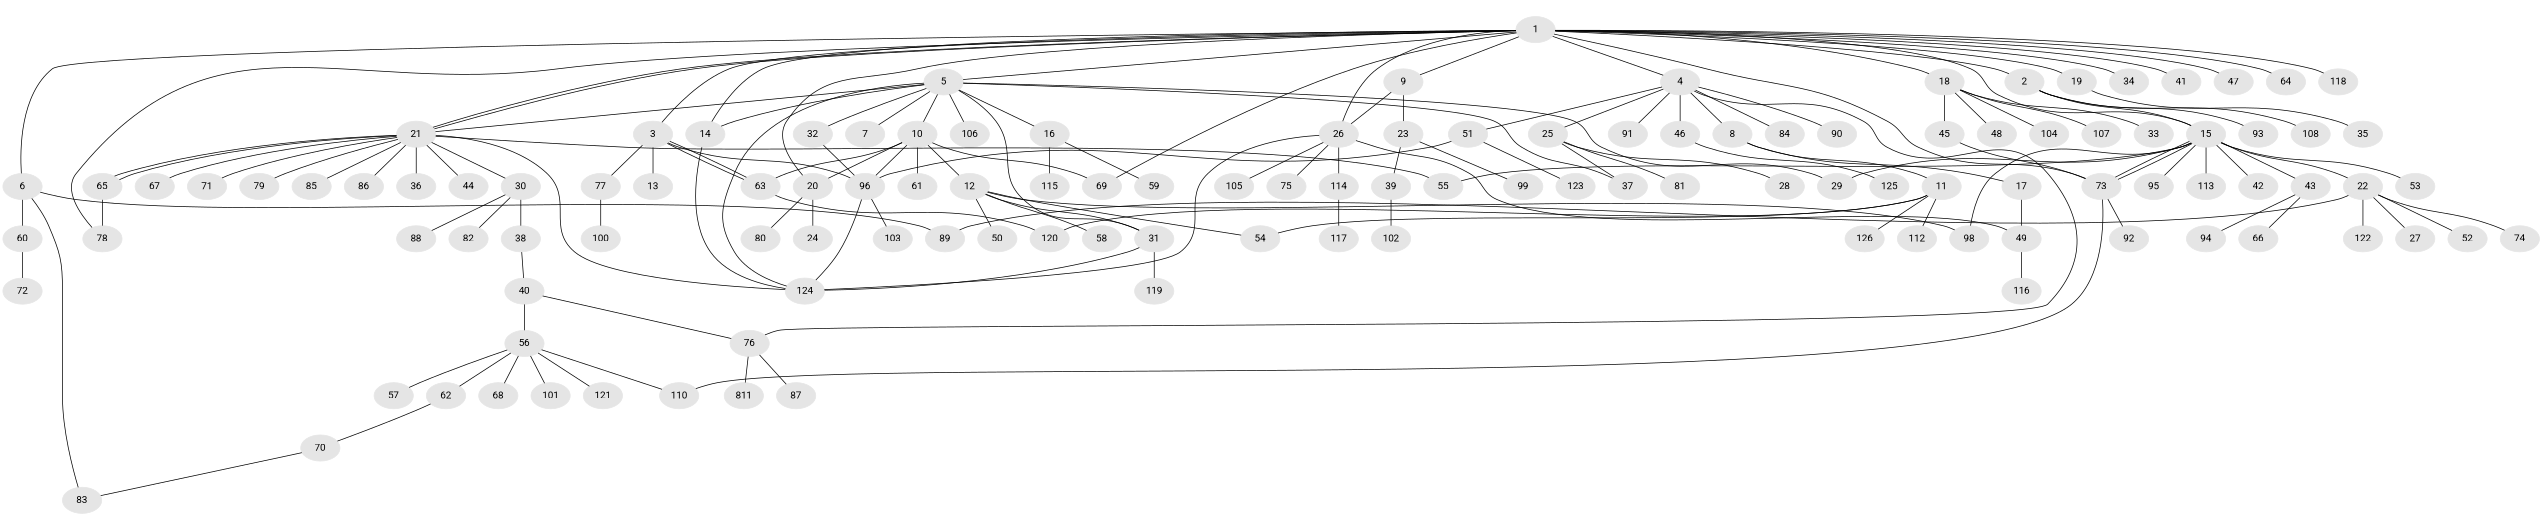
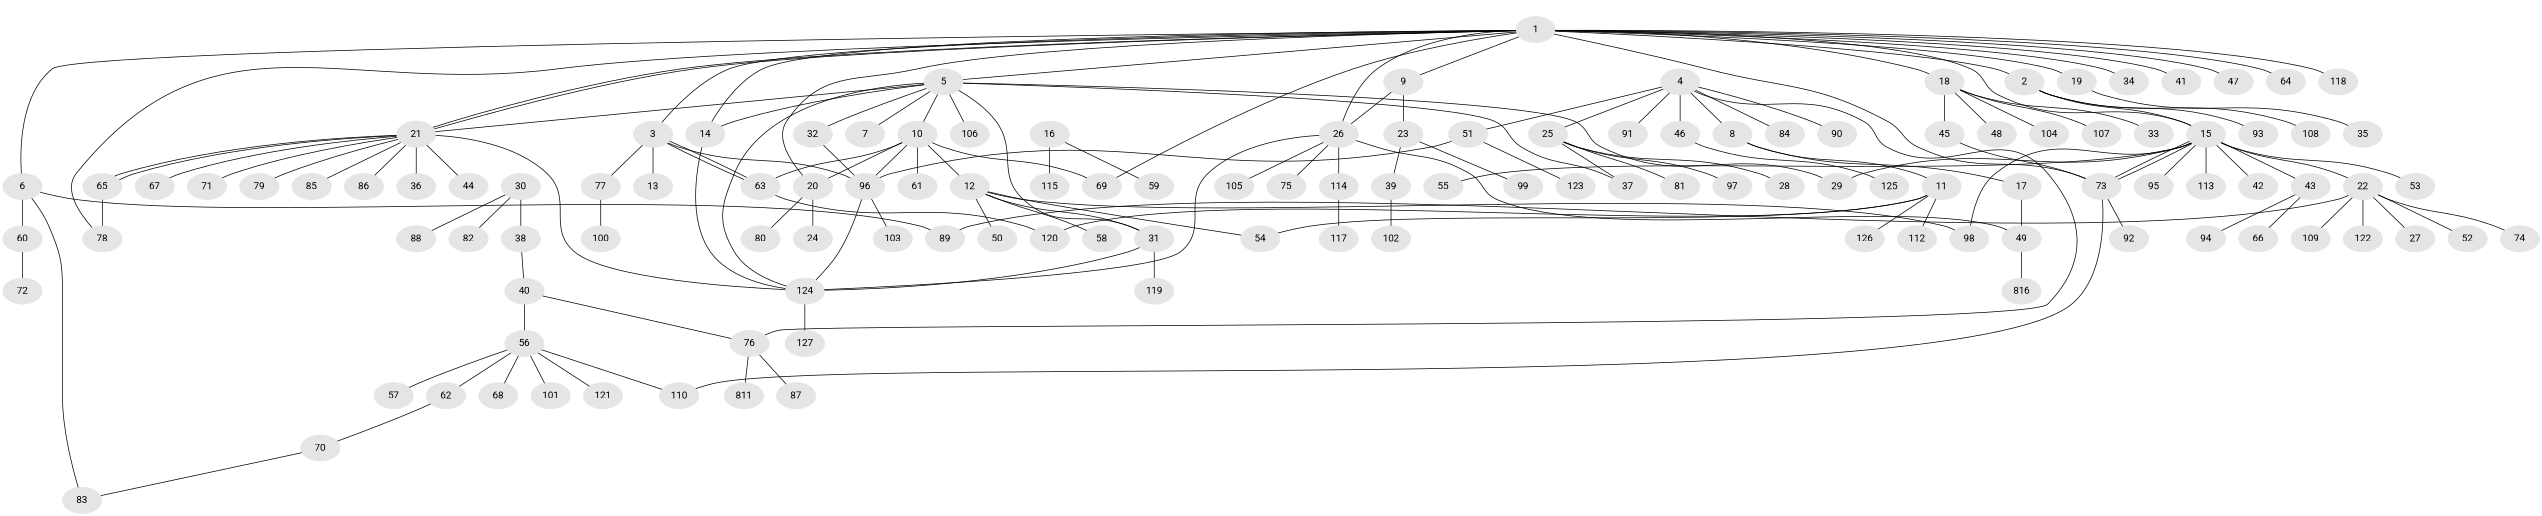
  graph {
    fontname=Roboto
    node [color=gray90 fontname=Roboto style=filled]
    edge [fontname=Roboto]
    1
    2
    3
    4
    5
    6
    9
    14
    15
    18
    19
    20
    21
    26
    34
    41
    47
    64
    69
    73
    78
    118
    93
    108
    13
    63
    77
    96
    8
    25
    46
    51
    76
    84
    90
    91
    7
    10
    16
    29
    31
    32
    37
    106
    124
    60
    83
    89
    23
    98
    22
    42
    43
    53
    55
    95
    113
    33
    45
    48
    104
    107
    35
    24
    80
    30
    36
    44
    65
    67
    71
    79
    85
    86
    49
    75
    105
    114
    110
    92
    120
    100
    103
    11
    17
    28
    81
+   97
    125
    123
    87
    n92 [label=811]
    12
    61
    59
    115
    119
+   127
    72
    54
    112
    126
    39
    99
    50
    58
    27
    52
    74
+   109
    122
    66
    94
-   116
+   116 [label=816]
    38
    82
    88
    102
    117
    40
    56
    57
    62
    68
    101
    121
    70
    1 -- 2
    1 -- 3
-   1 -- 4
    1 -- 5
    1 -- 6
    1 -- 9
    1 -- 14
    1 -- 15
    1 -- 18
    1 -- 19
    1 -- 20
    1 -- 21
    1 -- 21
    1 -- 26
    1 -- 34
    1 -- 41
    1 -- 47
    1 -- 64
    1 -- 69
    1 -- 73
    1 -- 78
    1 -- 118
    2 -- 15
    2 -- 93
    2 -- 108
    3 -- 13
    3 -- 63
    3 -- 63
    3 -- 77
    3 -- 96
    4 -- 8
    4 -- 25
    4 -- 46
    4 -- 51
    4 -- 76
    4 -- 84
    4 -- 90
    4 -- 91
    5 -- 14
    5 -- 21
    5 -- 7
    5 -- 10
-   5 -- 16
    5 -- 29
    5 -- 31
    5 -- 32
    5 -- 37
    5 -- 106
    5 -- 124
    6 -- 60
    6 -- 83
    6 -- 89
    9 -- 26
    9 -- 23
    14 -- 124
    15 -- 73
    15 -- 73
    15 -- 29
    15 -- 98
    15 -- 22
    15 -- 42
    15 -- 43
    15 -- 53
    15 -- 55
    15 -- 95
    15 -- 113
    18 -- 33
    18 -- 45
    18 -- 48
    18 -- 104
    18 -- 107
    19 -- 35
    20 -- 24
    20 -- 80
    21 -- 124
-   21 -- 55
-   21 -- 30
    21 -- 36
    21 -- 44
    21 -- 65
    21 -- 65
    21 -- 67
    21 -- 71
    21 -- 79
    21 -- 85
    21 -- 86
    26 -- 124
    26 -- 49
    26 -- 75
    26 -- 105
    26 -- 114
    73 -- 110
    73 -- 92
    63 -- 120
    77 -- 100
    96 -- 124
    96 -- 103
    8 -- 11
    8 -- 17
    25 -- 37
    25 -- 28
    25 -- 81
+   25 -- 97
    46 -- 125
    51 -- 96
    51 -- 123
    76 -- 87
    76 -- n92
    10 -- 20
    10 -- 69
    10 -- 63
    10 -- 96
    10 -- 12
    10 -- 61
    16 -- 59
    16 -- 115
    31 -- 124
    31 -- 119
    32 -- 96
+   124 -- 127
    60 -- 72
    23 -- 39
    23 -- 99
    22 -- 89
    22 -- 27
    22 -- 52
    22 -- 74
+   22 -- 109
    22 -- 122
    43 -- 66
    43 -- 94
    45 -- 73
    30 -- 38
    30 -- 82
    30 -- 88
    65 -- 78
    49 -- 116
    114 -- 117
    11 -- 120
    11 -- 54
    11 -- 112
    11 -- 126
    17 -- 49
    12 -- 31
    12 -- 98
    12 -- 54
    12 -- 50
    12 -- 58
    39 -- 102
    38 -- 40
    40 -- 76
    40 -- 56
    56 -- 110
    56 -- 57
    56 -- 62
    56 -- 68
    56 -- 101
    56 -- 121
    62 -- 70
    70 -- 83
  }
